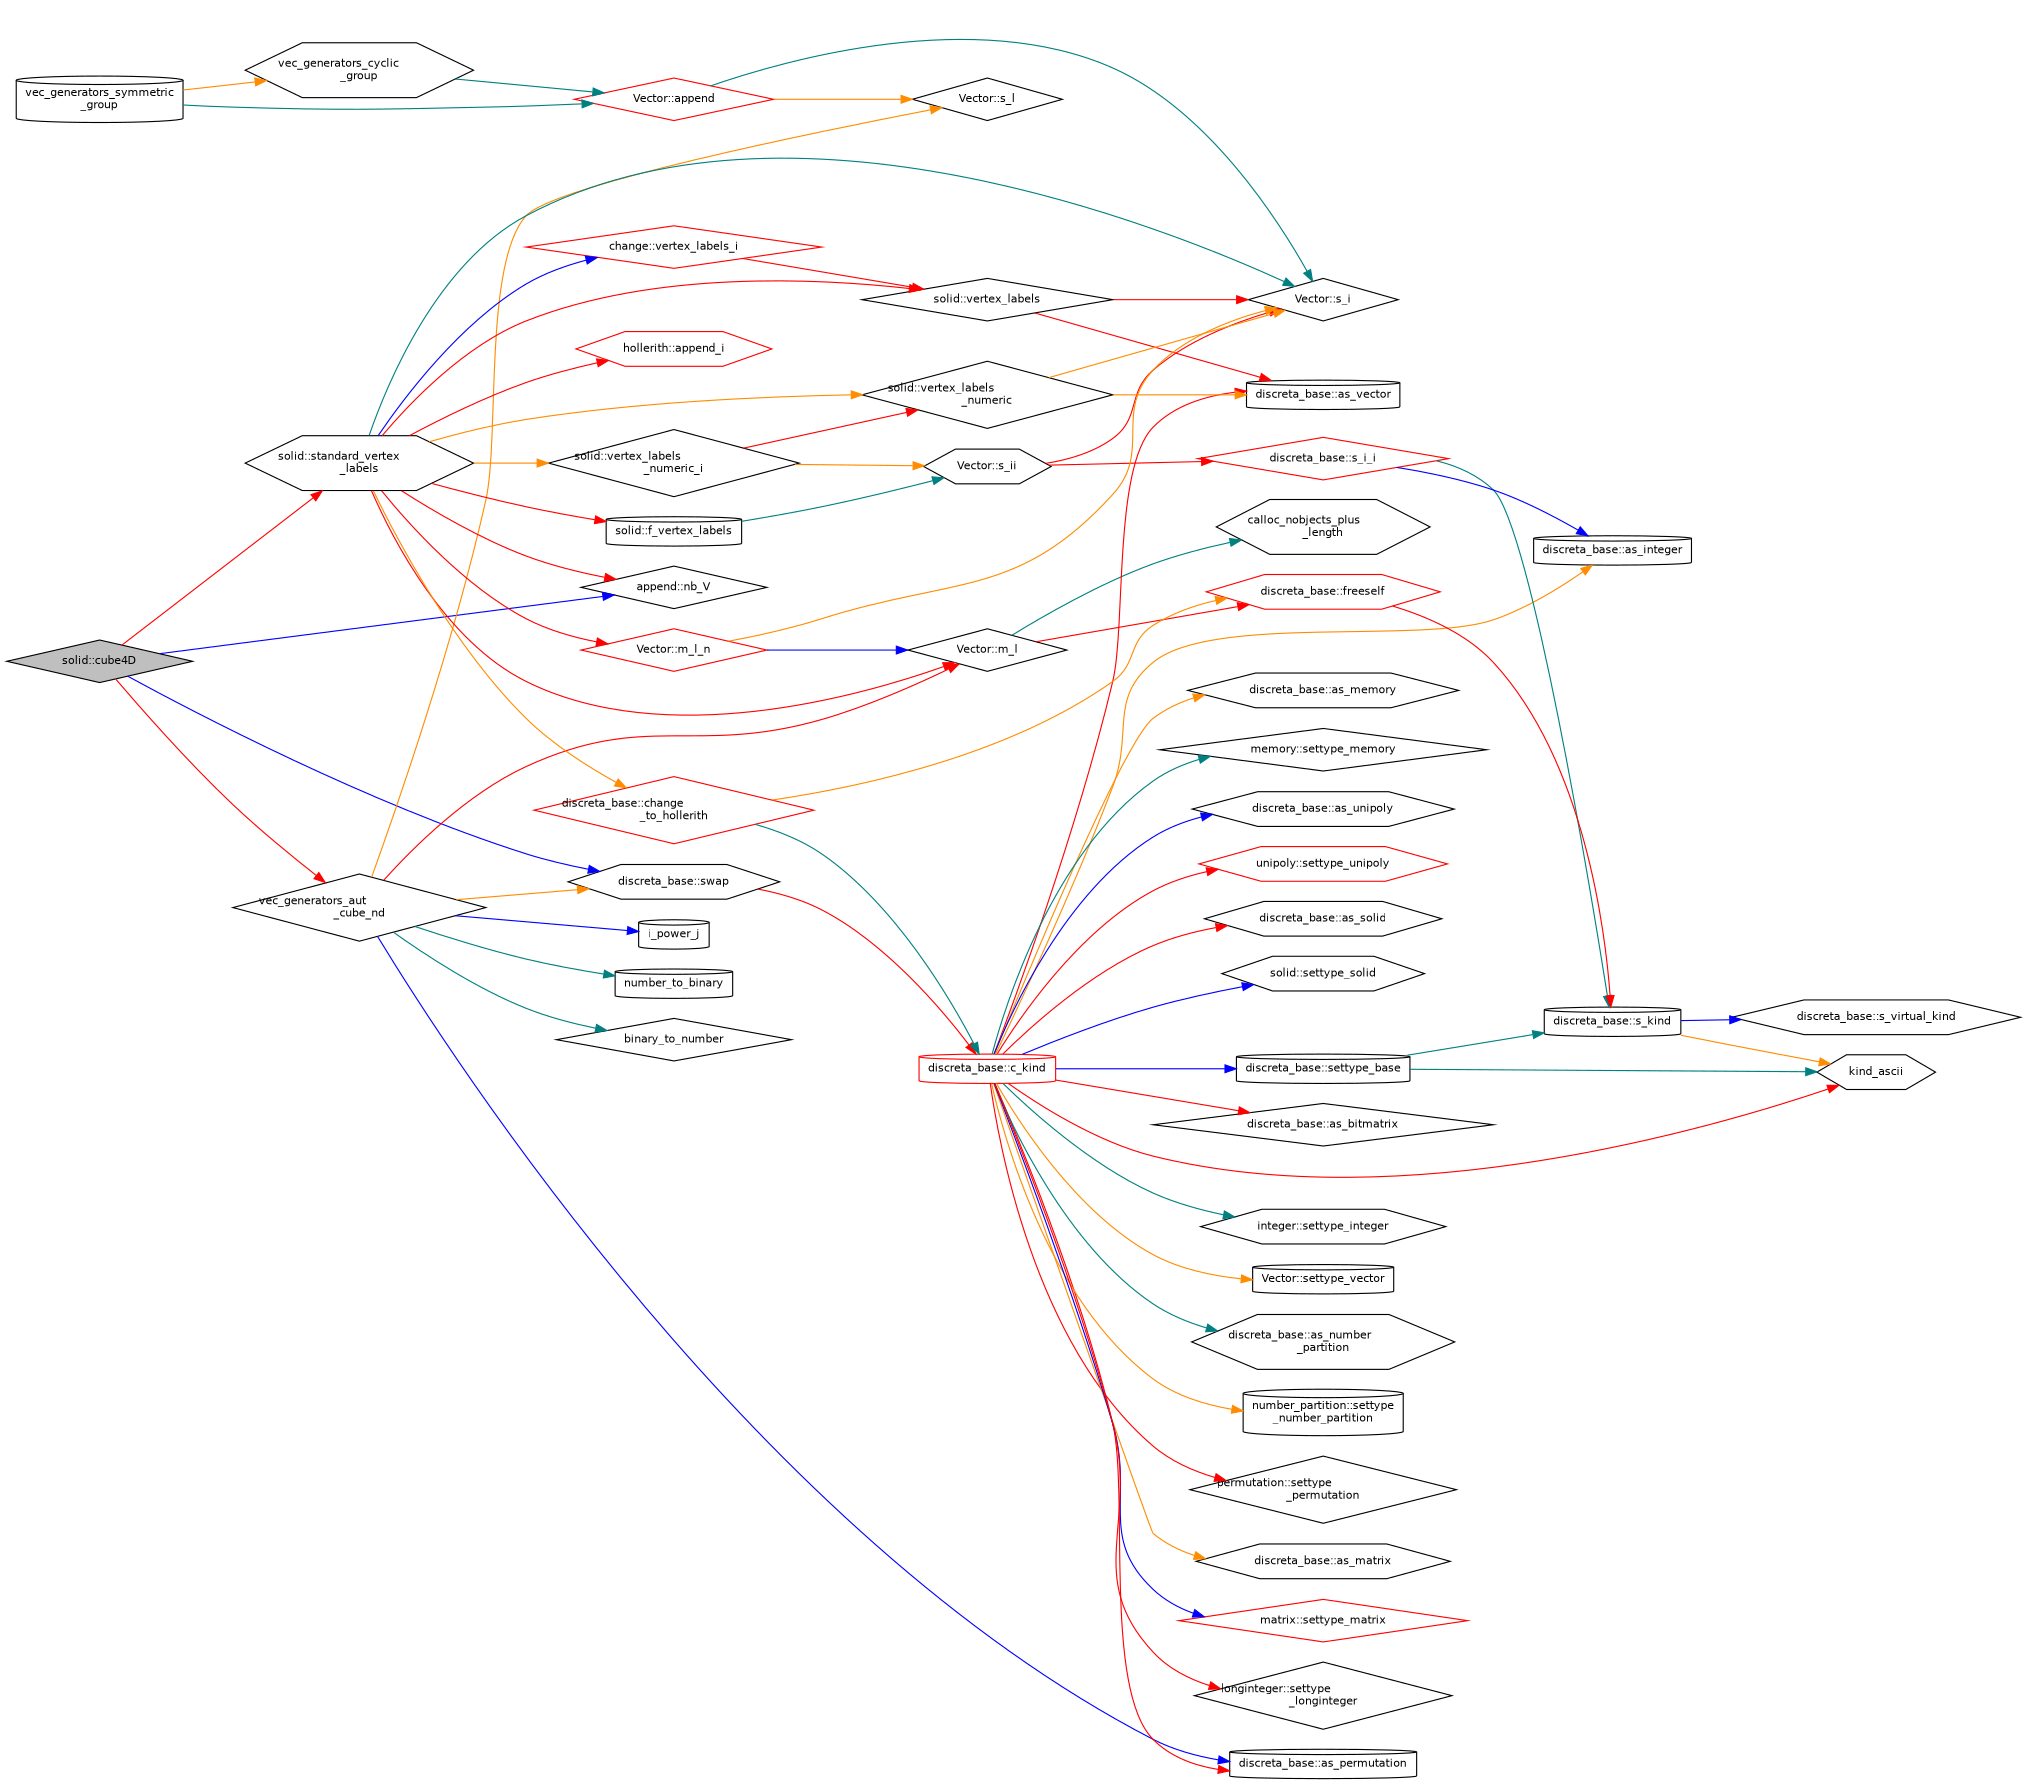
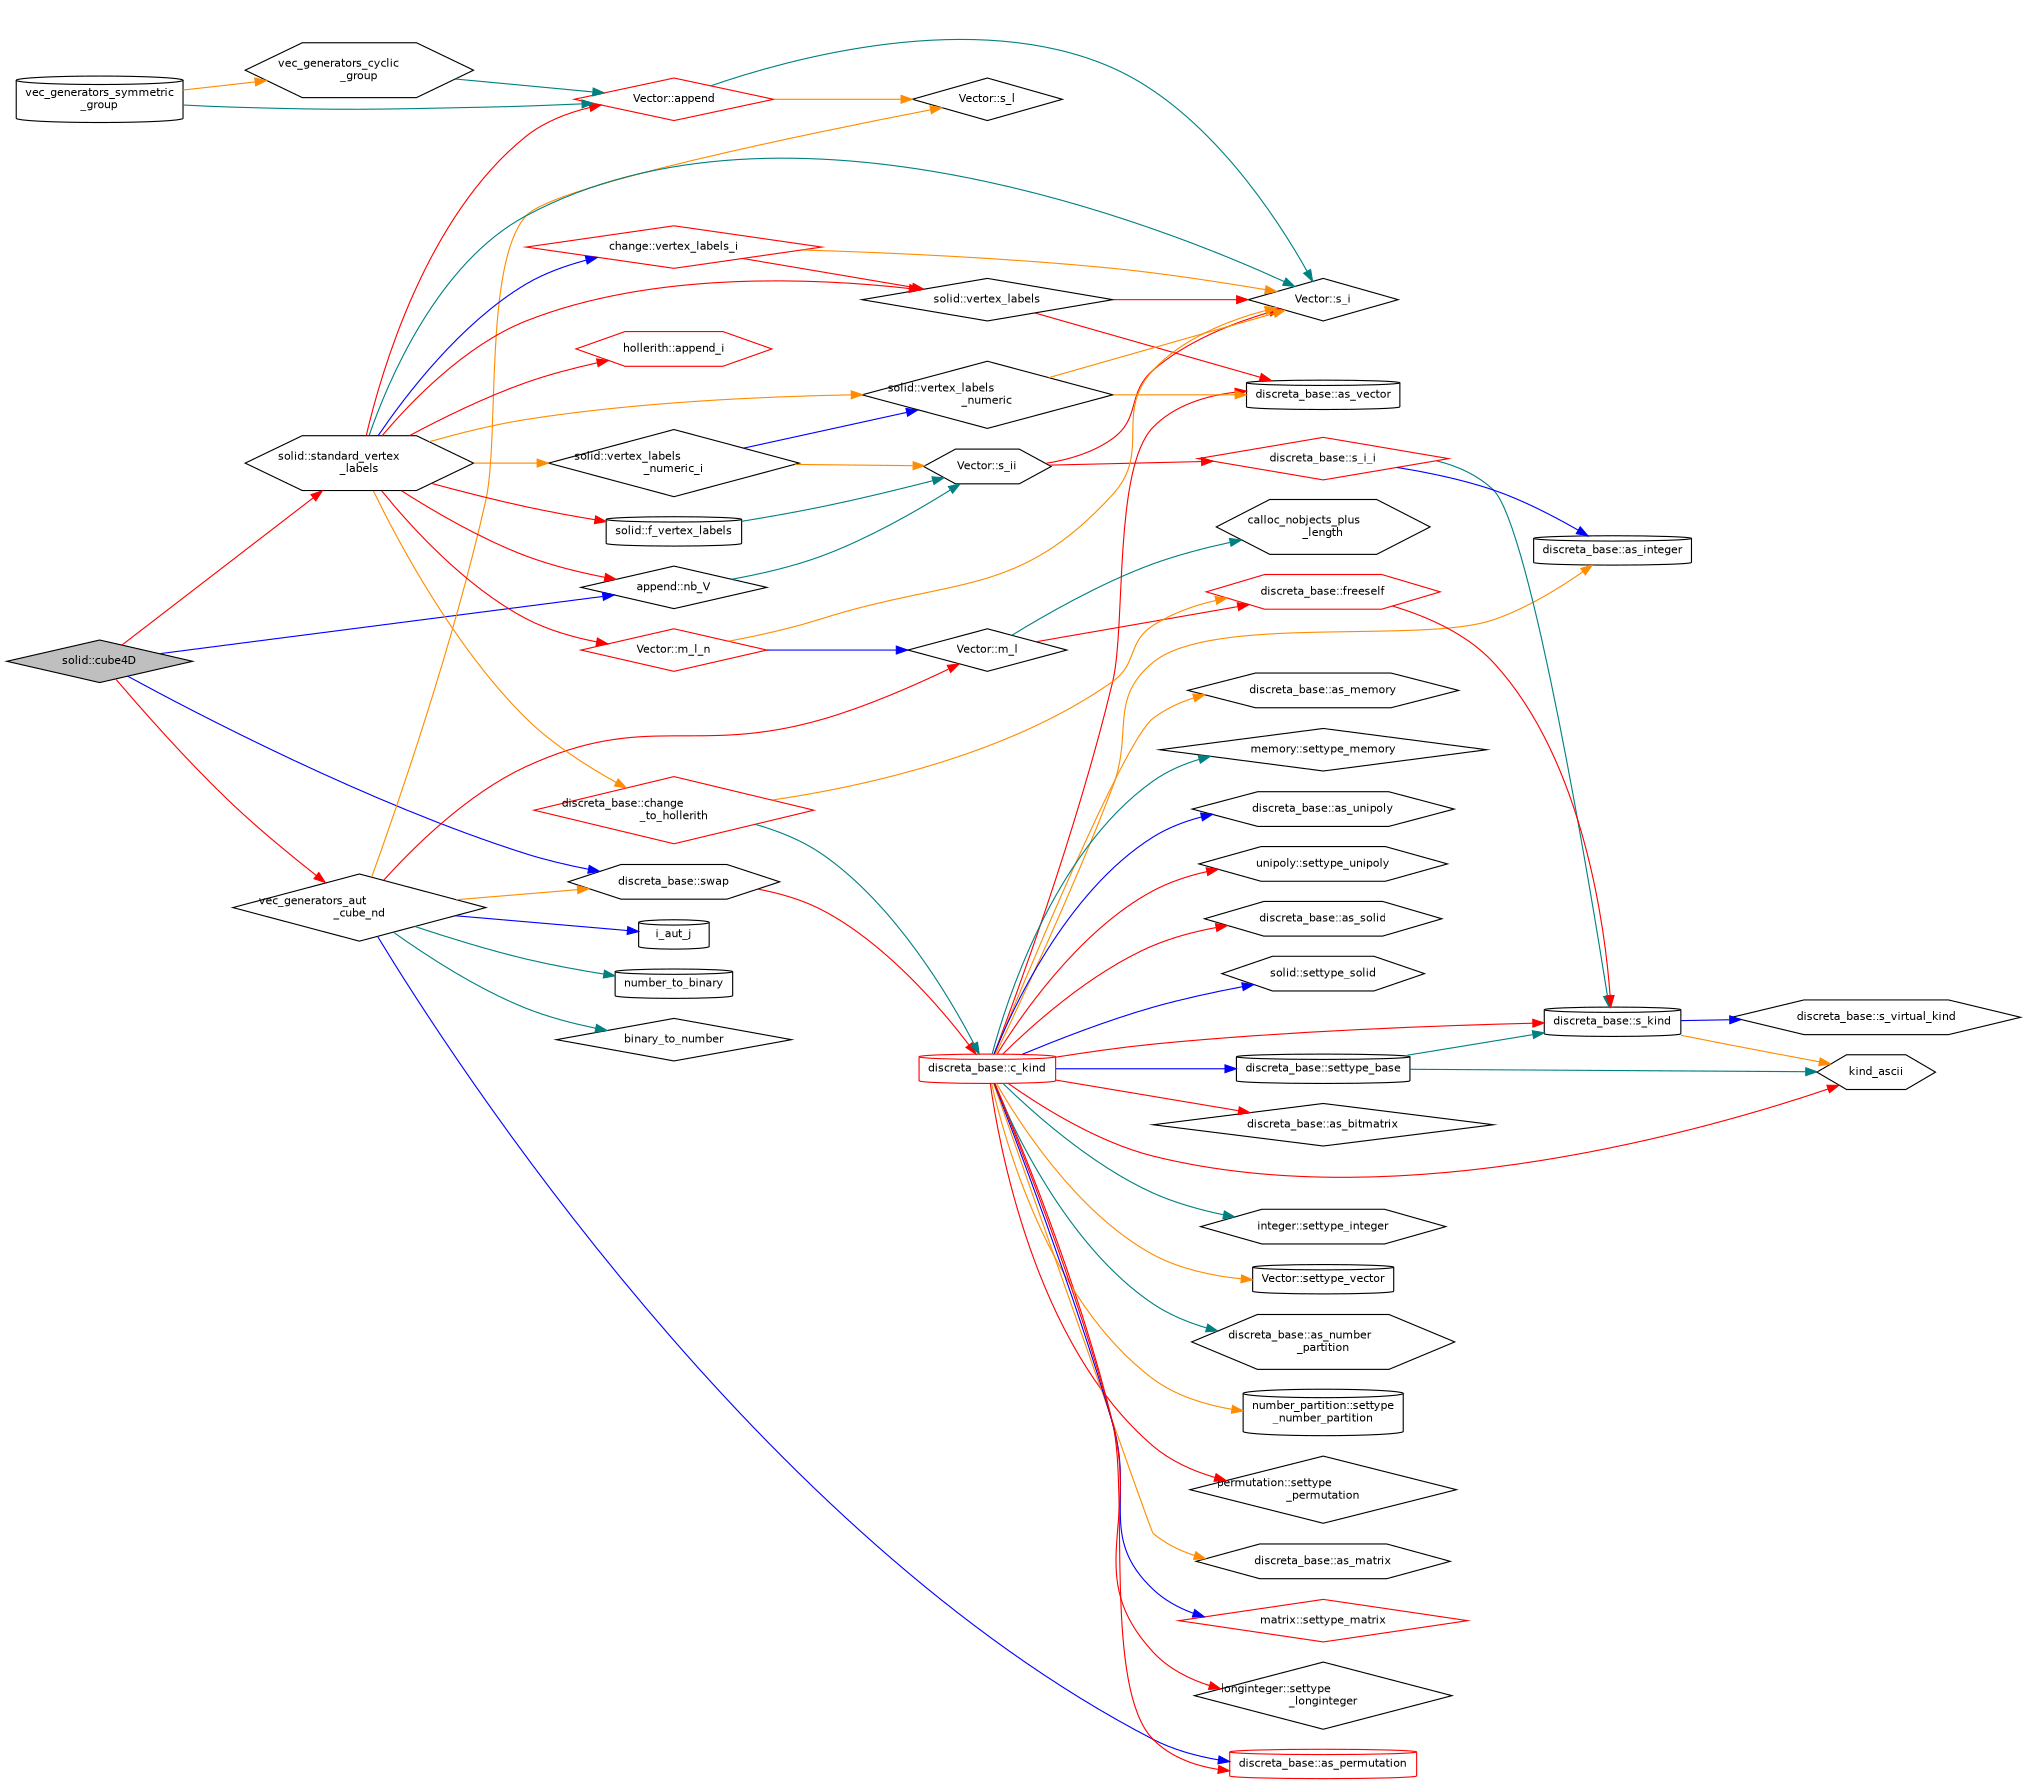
  digraph {
    rankdir=LR
    node [color=black fillcolor=white fontname=Helvetica fontsize=10 shape=diamond style=filled]
    edge [color=red fontname=Helvetica fontsize=10 labelfontname=Helvetica labelfontsize=10 style=solid]
    n1 [fillcolor=grey75 fontcolor=black height=0.2 label="solid::cube4D" width=0.4]
    n2 [height=0.2 label="append::nb_V" width=0.4]
    n3 [height=0.2 label="vec_generators_aut\l_cube_nd" width=0.4]
    n4 [height=0.2 label="discreta_base::swap" shape=hexagon width=0.4]
    n5 [height=0.2 label="solid::standard_vertex\l_labels" shape=hexagon width=0.4]
    n6 [height=0.2 label="Vector::s_ii" shape=hexagon width=0.4]
-   n7 [height=0.2 label=i_power_j shape=cylinder width=0.4]
+   n7 [height=0.2 label=i_aut_j shape=cylinder width=0.4]
    n8 [height=0.2 label="Vector::m_l" width=0.4]
    n9 [height=0.2 label="Vector::s_l" width=0.4]
    n10 [height=0.2 label=number_to_binary shape=cylinder width=0.4]
    n11 [height=0.2 label=binary_to_number width=0.4]
-   n12 [height=0.2 label="discreta_base::as_permutation" shape=cylinder width=0.4]
+   n12 [color=red height=0.2 label="discreta_base::as_permutation" shape=cylinder width=0.4]
    n13 [color=red height=0.2 label="discreta_base::c_kind" shape=cylinder width=0.4]
    n14 [height=0.2 label="Vector::s_i" width=0.4]
    n15 [height=0.2 label="solid::vertex_labels" width=0.4]
    n16 [height=0.2 label="solid::vertex_labels\l_numeric" width=0.4]
    n17 [color=red height=0.2 label="Vector::m_l_n" width=0.4]
    n18 [color=red height=0.2 label="discreta_base::change\l_to_hollerith" width=0.4]
    n19 [color=red height=0.2 label="change::vertex_labels_i" width=0.4]
    n20 [color=red height=0.2 label="hollerith::append_i" shape=hexagon width=0.4]
    n21 [height=0.2 label="solid::vertex_labels\l_numeric_i" width=0.4]
    n22 [height=0.2 label="solid::f_vertex_labels" shape=cylinder width=0.4]
    n23 [color=red height=0.2 label="discreta_base::s_i_i" width=0.4]
    n24 [height=0.2 label="discreta_base::s_kind" shape=cylinder width=0.4]
    n25 [height=0.2 label="discreta_base::as_integer" shape=cylinder width=0.4]
    n26 [height=0.2 label="discreta_base::s_virtual_kind" shape=hexagon width=0.4]
    n27 [height=0.2 label=kind_ascii shape=hexagon width=0.4]
    n28 [height=0.2 label="vec_generators_symmetric\l_group" shape=cylinder width=0.4]
    n29 [height=0.2 label="vec_generators_cyclic\l_group" shape=hexagon width=0.4]
    n30 [color=red height=0.2 label="Vector::append" width=0.4]
    n31 [color=red height=0.2 label="discreta_base::freeself" shape=hexagon width=0.4]
    n32 [height=0.2 label="calloc_nobjects_plus\l_length" shape=hexagon width=0.4]
    n33 [height=0.2 label="discreta_base::settype_base" shape=cylinder width=0.4]
    n34 [height=0.2 label="integer::settype_integer" shape=hexagon width=0.4]
    n35 [height=0.2 label="discreta_base::as_vector" shape=cylinder width=0.4]
    n36 [height=0.2 label="Vector::settype_vector" shape=cylinder width=0.4]
    n37 [height=0.2 label="discreta_base::as_number\l_partition" shape=hexagon width=0.4]
    n38 [height=0.2 label="number_partition::settype\l_number_partition" shape=cylinder width=0.4]
    n39 [height=0.2 label="permutation::settype\l_permutation" width=0.4]
    n40 [height=0.2 label="discreta_base::as_matrix" shape=hexagon width=0.4]
    n41 [color=red height=0.2 label="matrix::settype_matrix" width=0.4]
    n42 [height=0.2 label="longinteger::settype\l_longinteger" width=0.4]
    n43 [height=0.2 label="discreta_base::as_memory" shape=hexagon width=0.4]
    n44 [height=0.2 label="memory::settype_memory" width=0.4]
    n45 [height=0.2 label="discreta_base::as_unipoly" shape=hexagon width=0.4]
-   n46 [color=red height=0.2 label="unipoly::settype_unipoly" shape=hexagon width=0.4]
+   n46 [height=0.2 label="unipoly::settype_unipoly" shape=hexagon width=0.4]
    n47 [height=0.2 label="discreta_base::as_solid" shape=hexagon width=0.4]
    n48 [height=0.2 label="solid::settype_solid" shape=hexagon width=0.4]
    n49 [height=0.2 label="discreta_base::as_bitmatrix" width=0.4]
    n1 -> n2 [color=blue]
    n1 -> n3
    n1 -> n4 [color=blue]
    n1 -> n5
+   n2 -> n6 [color=teal]
    n3 -> n4 [color=darkorange]
    n3 -> n7 [color=blue]
    n3 -> n8
    n3 -> n9 [color=darkorange]
    n3 -> n10 [color=teal]
    n3 -> n11 [color=teal]
    n3 -> n12 [color=blue]
    n4 -> n13
    n5 -> n2
-   n5 -> n8
+   n5 -> n30
    n5 -> n14 [color=teal]
    n5 -> n15
    n5 -> n16 [color=darkorange]
    n5 -> n17
    n5 -> n18 [color=darkorange]
    n5 -> n19 [color=blue]
    n5 -> n20
    n5 -> n21 [color=darkorange]
    n5 -> n22
    n6 -> n14
    n6 -> n23
    n8 -> n31
    n8 -> n32 [color=teal]
    n13 -> n12
+   n13 -> n24
    n13 -> n25 [color=darkorange]
    n13 -> n27
    n13 -> n33 [color=blue]
    n13 -> n34 [color=teal]
    n13 -> n35
    n13 -> n36 [color=darkorange]
    n13 -> n37 [color=teal]
    n13 -> n38 [color=darkorange]
    n13 -> n39
    n13 -> n40 [color=darkorange]
    n13 -> n41 [color=blue]
    n13 -> n42
    n13 -> n43 [color=darkorange]
    n13 -> n44 [color=teal]
    n13 -> n45 [color=blue]
    n13 -> n46
    n13 -> n47
    n13 -> n48 [color=blue]
    n13 -> n49
    n15 -> n14
    n15 -> n35
    n16 -> n14 [color=darkorange]
    n16 -> n35 [color=darkorange]
    n17 -> n8 [color=blue]
    n17 -> n14 [color=darkorange]
    n18 -> n13 [color=teal]
    n18 -> n31 [color=darkorange]
+   n19 -> n14 [color=darkorange]
    n19 -> n15
    n21 -> n6 [color=darkorange]
-   n21 -> n16
+   n21 -> n16 [color=blue]
    n22 -> n6 [color=teal]
    n23 -> n24 [color=teal]
    n23 -> n25 [color=blue]
    n24 -> n26 [color=blue]
    n24 -> n27 [color=darkorange]
    n28 -> n29 [color=darkorange]
    n28 -> n30 [color=teal]
    n29 -> n30 [color=teal]
    n30 -> n9 [color=darkorange]
    n30 -> n14 [color=teal]
    n31 -> n24
    n33 -> n24 [color=teal]
    n33 -> n27 [color=teal]
  }
